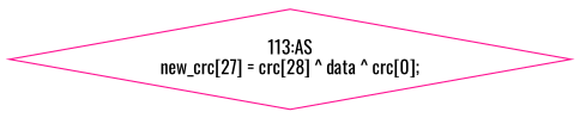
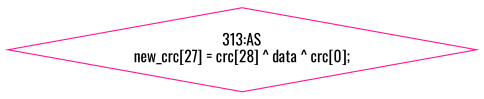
  strict digraph {
    rankdir=LR
    fontname=Oswald
-   n1 [ast="<pyverilog.vparser.ast.Assign object at 0x7f1e45c57310>" def_var="['new_crc']" fillcolor=white label="113:AS\nnew_crc[27] = crc[28] ^ data ^ crc[0];" statements="[]" style=filled typ=Assign use_var="['crc', 'data', 'crc']" color=deeppink shape=diamond fontname=Oswald]
+   n1 [ast="<pyverilog.vparser.ast.Assign object at 0x7f1e45c57310>" def_var="['new_crc']" fillcolor=white label="313:AS\nnew_crc[27] = crc[28] ^ data ^ crc[0];" statements="[]" style=filled typ=Assign use_var="['crc', 'data', 'crc']" color=deeppink shape=diamond fontname=Oswald]
  }
